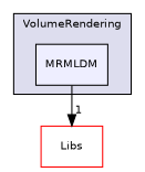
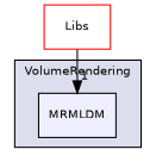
  digraph {
    compound=true
    node [fontname=Helvetica fontsize=10 shape=box]
    n1 [fillcolor="#eeeeff" label=MRMLDM pencolor=black style=filled]
    n2 [color=red label=Libs]
    subgraph cluster_1 {
      bgcolor="#ddddee"
      fontname=Helvetica
      fontsize=10
      label=VolumeRendering
      pencolor=black
      n1
    }
-   n1 -> n2 [headlabel=1 labeldistance=1.5 labelfontname=Helvetica labelfontsize=10]
+   n2 -> n1 [headlabel=1 labeldistance=1.5 labelfontname=Helvetica labelfontsize=10]
  }
